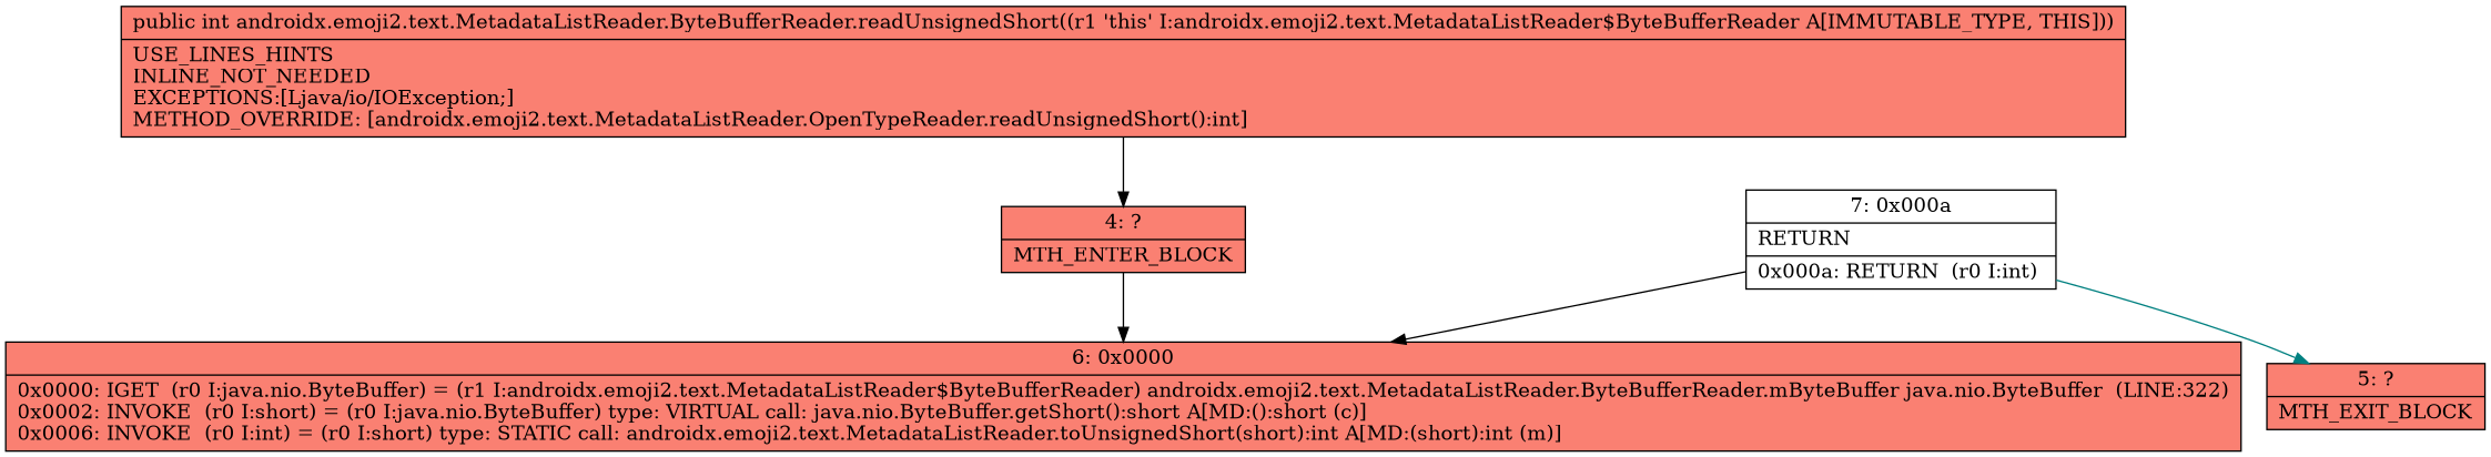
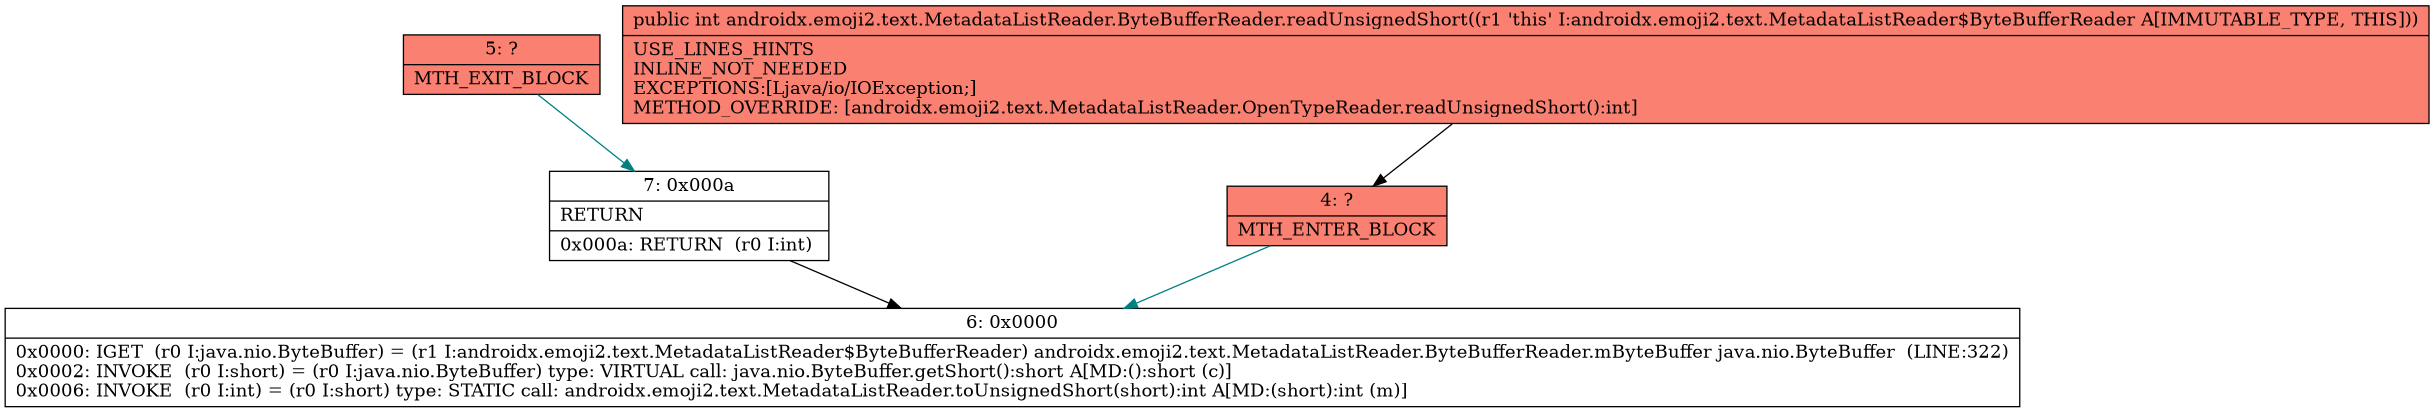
  digraph {
    node [fillcolor=salmon shape=record style=filled]
    edge [color=teal]
    n1 [label="{4\:\ ?|MTH_ENTER_BLOCK\l}"]
-   n2 [label="{6\:\ 0x0000|0x0000: IGET  (r0 I:java.nio.ByteBuffer) = (r1 I:androidx.emoji2.text.MetadataListReader$ByteBufferReader) androidx.emoji2.text.MetadataListReader.ByteBufferReader.mByteBuffer java.nio.ByteBuffer  (LINE:322)\l0x0002: INVOKE  (r0 I:short) = (r0 I:java.nio.ByteBuffer) type: VIRTUAL call: java.nio.ByteBuffer.getShort():short A[MD:():short (c)]\l0x0006: INVOKE  (r0 I:int) = (r0 I:short) type: STATIC call: androidx.emoji2.text.MetadataListReader.toUnsignedShort(short):int A[MD:(short):int (m)]\l}"]
+   n2 [fillcolor=white label="{6\:\ 0x0000|0x0000: IGET  (r0 I:java.nio.ByteBuffer) = (r1 I:androidx.emoji2.text.MetadataListReader$ByteBufferReader) androidx.emoji2.text.MetadataListReader.ByteBufferReader.mByteBuffer java.nio.ByteBuffer  (LINE:322)\l0x0002: INVOKE  (r0 I:short) = (r0 I:java.nio.ByteBuffer) type: VIRTUAL call: java.nio.ByteBuffer.getShort():short A[MD:():short (c)]\l0x0006: INVOKE  (r0 I:int) = (r0 I:short) type: STATIC call: androidx.emoji2.text.MetadataListReader.toUnsignedShort(short):int A[MD:(short):int (m)]\l}"]
    n3 [fillcolor=white label="{7\:\ 0x000a|RETURN\l|0x000a: RETURN  (r0 I:int) \l}"]
    n4 [label="{5\:\ ?|MTH_EXIT_BLOCK\l}"]
    n5 [label="{public int androidx.emoji2.text.MetadataListReader.ByteBufferReader.readUnsignedShort((r1 'this' I:androidx.emoji2.text.MetadataListReader$ByteBufferReader A[IMMUTABLE_TYPE, THIS]))  | USE_LINES_HINTS\lINLINE_NOT_NEEDED\lEXCEPTIONS:[Ljava\/io\/IOException;]\lMETHOD_OVERRIDE: [androidx.emoji2.text.MetadataListReader.OpenTypeReader.readUnsignedShort():int]\l}"]
-   n1 -> n2 [color=black]
+   n1 -> n2
    n3 -> n2 [color=black]
-   n3 -> n4
+   n4 -> n3
    n5 -> n1 [color=black]
  }
